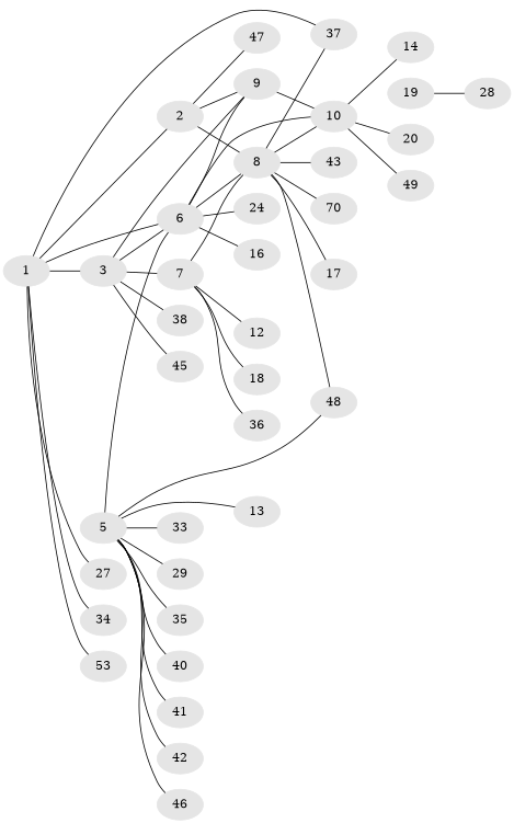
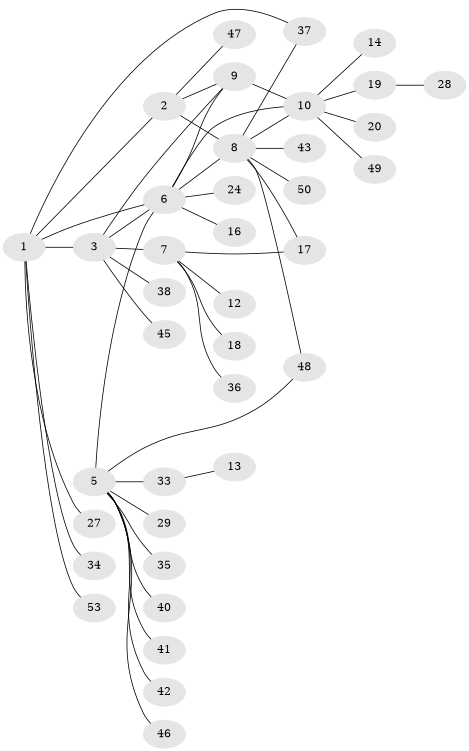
  graph {
    rankdir=LR
    node [color=gray90 style=filled]
    1 [super="+51"]
    2 [super="+21"]
    3 [super="+4"]
    6 [super="+33"]
    27
    34
    37 [super="+44"]
    53
    8 [super="+11"]
    9 [super="+15"]
    47
    7 [super="+30"]
    38 [super="+52"]
    45
    24 [super="+32"]
    10 [super="+26"]
    16
    48
    17 [super="+25"]
    43
-   50 [label=70]
+   50
    12
    18
    36
    5 [super="+39"]
    13
    n27 [label=33]
    29
    35
    40
    41
    42
    46
    14
    19
    20
    49
    28 [super="+31"]
    1 -- 2
    1 -- 3
    1 -- 6
    1 -- 27
    1 -- 34
    1 -- 37
    1 -- 53
    2 -- 8
    2 -- 9
    2 -- 47
    3 -- 6
    3 -- 9 [weight=2]
    3 -- 7
    3 -- 38
    3 -- 45
    6 -- 8
    6 -- 9
    6 -- 24
    6 -- 10
    6 -- 16
    8 -- 37
    8 -- 10
    8 -- 48
    8 -- 17
    8 -- 43
    8 -- 50
    9 -- 10
-   7 -- 8
+   7 -- 17
    7 -- 12
    7 -- 18
    7 -- 36
    10 -- 14
+   10 -- 19
    10 -- 20
    10 -- 49
    5 -- 6
    5 -- 48
-   5 -- 13
+   n27 -- 13
    5 -- n27
    5 -- 29
    5 -- 35
    5 -- 40
    5 -- 41
    5 -- 42
    5 -- 46
    19 -- 28
  }
